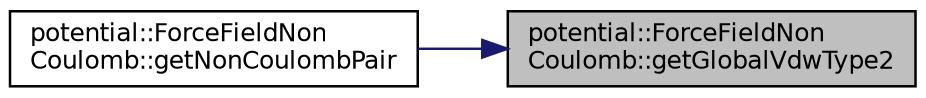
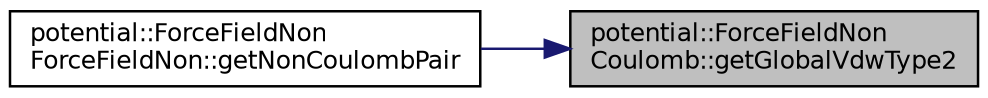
  digraph {
    rankdir=RL
    node [color=black fontname=Helvetica fontsize=10 shape=record style=filled]
    n1 [fillcolor=grey75 fontcolor=black height=0.2 label="potential::ForceFieldNon\lCoulomb::getGlobalVdwType2" width=0.4]
-   n2 [fillcolor=white height=0.2 label="potential::ForceFieldNon\lCoulomb::getNonCoulombPair" width=0.4]
+   n2 [fillcolor=white height=0.2 label="potential::ForceFieldNon\lForceFieldNon::getNonCoulombPair" width=0.4]
    n1 -> n2 [color=midnightblue dir=back fontname=Helvetica fontsize=10 labelfontname=Helvetica labelfontsize=10 style=solid]
  }
